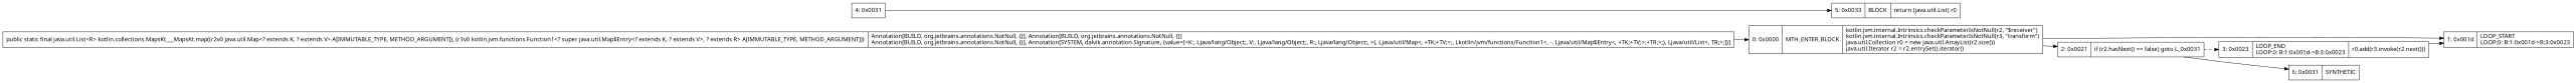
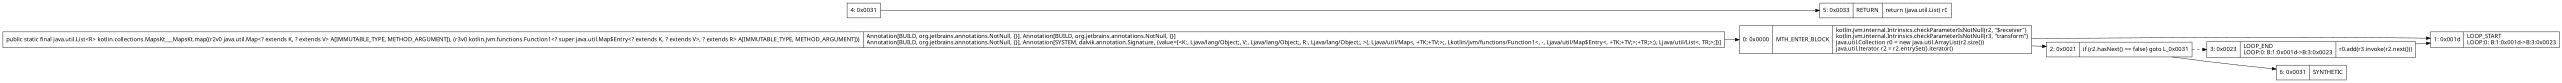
  digraph {
    fontname="Noto Sans"
    rankdir=LR
    node [fontname="Noto Sans" shape=record]
    edge [fontname="Noto Sans"]
    n1 [label="{0\:\ 0x0000|MTH_ENTER_BLOCK\l|kotlin.jvm.internal.Intrinsics.checkParameterIsNotNull(r2, \"$receiver\")\lkotlin.jvm.internal.Intrinsics.checkParameterIsNotNull(r3, \"transform\")\ljava.util.Collection r0 = new java.util.ArrayList(r2.size())\ljava.util.Iterator r2 = r2.entrySet().iterator()\l}"]
    n2 [label="{1\:\ 0x001d|LOOP_START\lLOOP:0: B:1:0x001d\-\>B:3:0x0023\l}"]
    n3 [label="{2\:\ 0x0021|if (r2.hasNext() == false) goto L_0x0031\l}"]
    n4 [label="{3\:\ 0x0023|LOOP_END\lLOOP:0: B:1:0x001d\-\>B:3:0x0023\l|r0.add(r3.invoke(r2.next()))\l}"]
    n5 [label="{6\:\ 0x0031|SYNTHETIC\l}"]
    n6 [label="{4\:\ 0x0031}"]
-   n7 [label="{5\:\ 0x0033|BLOCK\l|return (java.util.List) r0\l}"]
+   n7 [label="{5\:\ 0x0033|RETURN\l|return (java.util.List) r0\l}"]
    n8 [label="{public static final java.util.List\<R\> kotlin.collections.MapsKt___MapsKt.map((r2v0 java.util.Map\<? extends K, ? extends V\> A[IMMUTABLE_TYPE, METHOD_ARGUMENT]), (r3v0 kotlin.jvm.functions.Function1\<? super java.util.Map$Entry\<? extends K, ? extends V\>, ? extends R\> A[IMMUTABLE_TYPE, METHOD_ARGUMENT]))  | Annotation[BUILD, org.jetbrains.annotations.NotNull, \{\}], Annotation[BUILD, org.jetbrains.annotations.NotNull, \{\}]\lAnnotation[BUILD, org.jetbrains.annotations.NotNull, \{\}], Annotation[SYSTEM, dalvik.annotation.Signature, \{value=[\<K:, Ljava\/lang\/Object;, V:, Ljava\/lang\/Object;, R:, Ljava\/lang\/Object;, \>(, Ljava\/util\/Map\<, +TK;+TV;\>;, Lkotlin\/jvm\/functions\/Function1\<, \-, Ljava\/util\/Map$Entry\<, +TK;+TV;\>;+TR;\>;), Ljava\/util\/List\<, TR;\>;]\}]\l}"]
    n1 -> n2
    n1 -> n3
    n3 -> n4 [style=dashed]
    n3 -> n5
    n4 -> n2
    n6 -> n7
    n8 -> n1
  }
